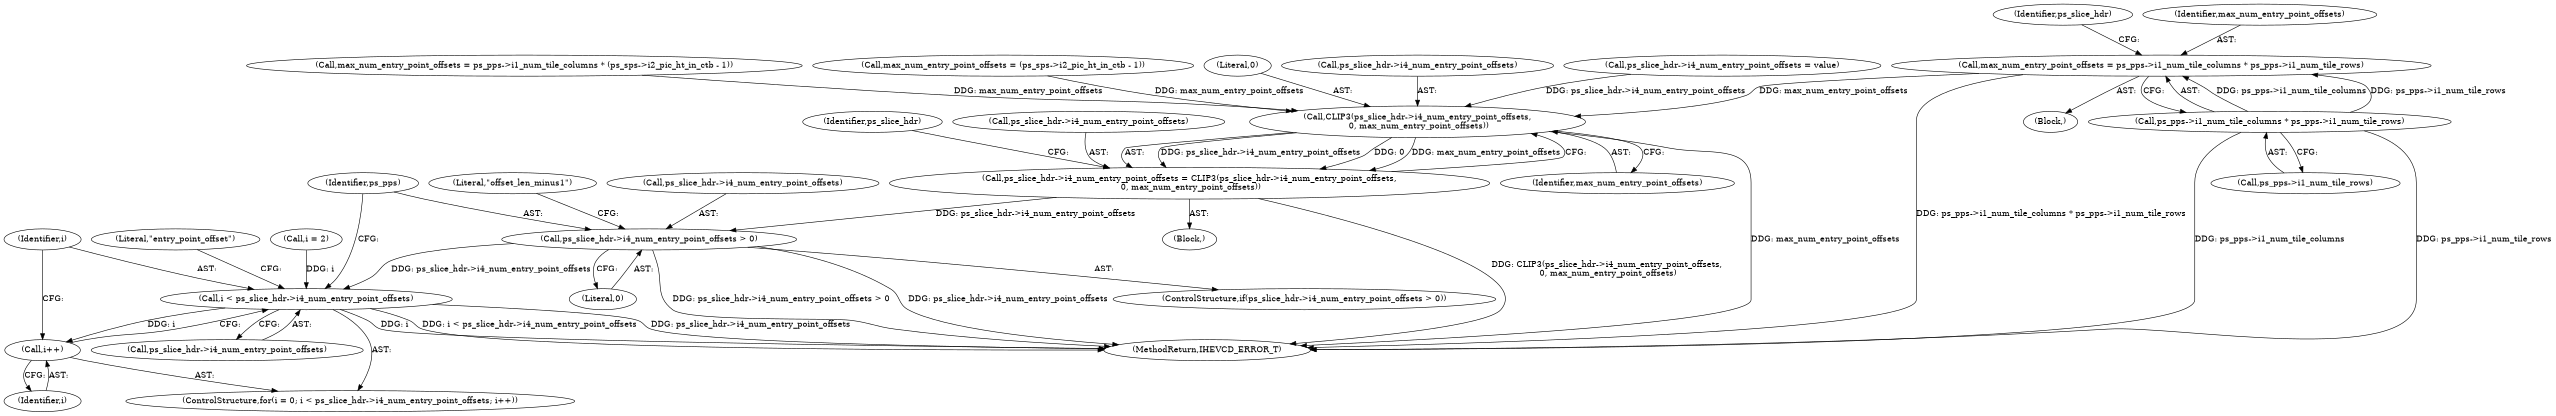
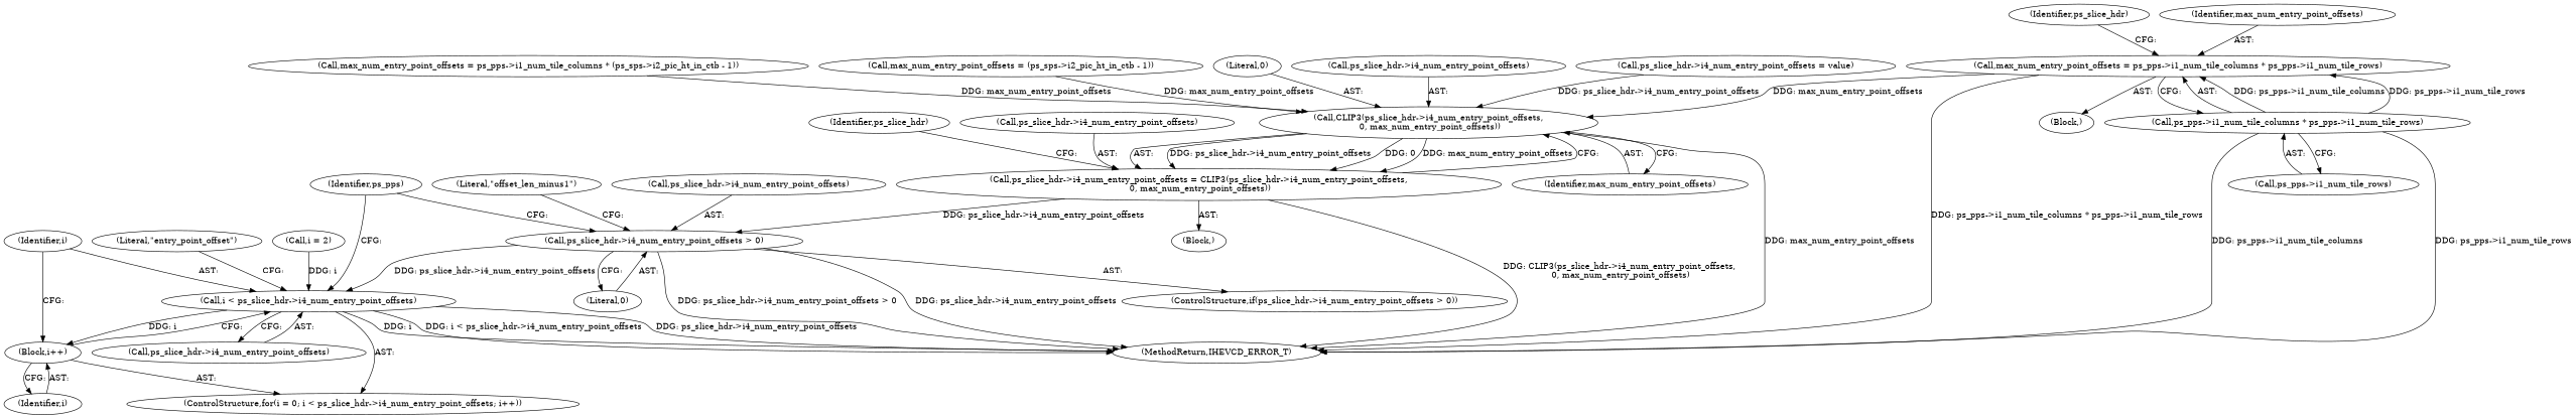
  digraph {
    n1 [label="(Call,max_num_entry_point_offsets = ps_pps->i1_num_tile_columns * ps_pps->i1_num_tile_rows)"]
    n2 [label="(Call,ps_pps->i1_num_tile_columns * ps_pps->i1_num_tile_rows)"]
    n3 [label="(Call,CLIP3(ps_slice_hdr->i4_num_entry_point_offsets,\n 0, max_num_entry_point_offsets))"]
    n4 [label="(MethodReturn,IHEVCD_ERROR_T)"]
    n5 [label="(Block,)"]
    n6 [label="(Call,ps_pps->i1_num_tile_rows)"]
    n7 [label="(Call,ps_slice_hdr->i4_num_entry_point_offsets = CLIP3(ps_slice_hdr->i4_num_entry_point_offsets,\n 0, max_num_entry_point_offsets))"]
    n8 [label="(Identifier,max_num_entry_point_offsets)"]
    n9 [label="(Call,ps_slice_hdr->i4_num_entry_point_offsets > 0)"]
    n10 [label="(Block,)"]
    n11 [label="(Call,i < ps_slice_hdr->i4_num_entry_point_offsets)"]
    n12 [label="(ControlStructure,if(ps_slice_hdr->i4_num_entry_point_offsets > 0))"]
    n13 [label="(Literal,0)"]
-   n14 [label="(Call,i++)"]
+   n14 [label="(Block,i++)"]
    n15 [label="(Call,ps_slice_hdr->i4_num_entry_point_offsets)"]
    n16 [label="(ControlStructure,for(i = 0; i < ps_slice_hdr->i4_num_entry_point_offsets; i++))"]
    n17 [label="(Identifier,i)"]
    n18 [label="(Call,max_num_entry_point_offsets = ps_pps->i1_num_tile_columns * (ps_sps->i2_pic_ht_in_ctb - 1))"]
    n19 [label="(Identifier,i)"]
    n20 [label="(Call,max_num_entry_point_offsets = (ps_sps->i2_pic_ht_in_ctb - 1))"]
    n21 [label="(Literal,0)"]
    n22 [label="(Identifier,ps_slice_hdr)"]
    n23 [label="(Call,ps_slice_hdr->i4_num_entry_point_offsets)"]
    n24 [label="(Identifier,max_num_entry_point_offsets)"]
    n25 [label="(Literal,\"entry_point_offset\")"]
    n26 [label="(Call,ps_slice_hdr->i4_num_entry_point_offsets = value)"]
    n27 [label="(Literal,\"offset_len_minus1\")"]
    n28 [label="(Call,i = 2)"]
    n29 [label="(Identifier,ps_slice_hdr)"]
    n30 [label="(Identifier,ps_pps)"]
    n31 [label="(Call,ps_slice_hdr->i4_num_entry_point_offsets)"]
    n32 [label="(Call,ps_slice_hdr->i4_num_entry_point_offsets)"]
    n1 -> n2 [label="CFG: "]
    n1 -> n3 [label="DDG: max_num_entry_point_offsets"]
    n1 -> n4 [label="DDG: ps_pps->i1_num_tile_columns * ps_pps->i1_num_tile_rows"]
    n1 -> n5 [label="AST: "]
    n2 -> n1 [label="AST: "]
    n2 -> n1 [label="DDG: ps_pps->i1_num_tile_columns"]
    n2 -> n1 [label="DDG: ps_pps->i1_num_tile_rows"]
    n2 -> n4 [label="DDG: ps_pps->i1_num_tile_columns"]
    n2 -> n4 [label="DDG: ps_pps->i1_num_tile_rows"]
    n2 -> n6 [label="CFG: "]
    n3 -> n4 [label="DDG: max_num_entry_point_offsets"]
    n3 -> n7 [label="AST: "]
    n3 -> n7 [label="DDG: ps_slice_hdr->i4_num_entry_point_offsets"]
    n3 -> n7 [label="DDG: 0"]
    n3 -> n7 [label="DDG: max_num_entry_point_offsets"]
    n3 -> n8 [label="CFG: "]
    n6 -> n2 [label="AST: "]
    n7 -> n3 [label="CFG: "]
    n7 -> n4 [label="DDG: CLIP3(ps_slice_hdr->i4_num_entry_point_offsets,\n 0, max_num_entry_point_offsets)"]
    n7 -> n9 [label="DDG: ps_slice_hdr->i4_num_entry_point_offsets"]
    n7 -> n10 [label="AST: "]
    n8 -> n3 [label="AST: "]
    n9 -> n4 [label="DDG: ps_slice_hdr->i4_num_entry_point_offsets > 0"]
    n9 -> n4 [label="DDG: ps_slice_hdr->i4_num_entry_point_offsets"]
    n9 -> n11 [label="DDG: ps_slice_hdr->i4_num_entry_point_offsets"]
    n9 -> n12 [label="AST: "]
    n9 -> n13 [label="CFG: "]
    n11 -> n4 [label="DDG: i"]
    n11 -> n4 [label="DDG: i < ps_slice_hdr->i4_num_entry_point_offsets"]
    n11 -> n4 [label="DDG: ps_slice_hdr->i4_num_entry_point_offsets"]
    n11 -> n14 [label="DDG: i"]
    n11 -> n15 [label="CFG: "]
    n11 -> n16 [label="AST: "]
    n13 -> n9 [label="AST: "]
    n14 -> n11 [label="CFG: "]
    n14 -> n16 [label="AST: "]
    n14 -> n17 [label="CFG: "]
    n15 -> n11 [label="AST: "]
    n17 -> n14 [label="AST: "]
    n18 -> n3 [label="DDG: max_num_entry_point_offsets"]
    n19 -> n11 [label="AST: "]
    n19 -> n14 [label="CFG: "]
    n20 -> n3 [label="DDG: max_num_entry_point_offsets"]
    n21 -> n3 [label="AST: "]
    n22 -> n1 [label="CFG: "]
    n23 -> n3 [label="AST: "]
    n24 -> n1 [label="AST: "]
    n25 -> n11 [label="CFG: "]
    n26 -> n3 [label="DDG: ps_slice_hdr->i4_num_entry_point_offsets"]
    n27 -> n9 [label="CFG: "]
    n28 -> n11 [label="DDG: i"]
    n29 -> n7 [label="CFG: "]
-   n30 -> n9 [label="AST: "]
+   n30 -> n9 [label="CFG: "]
    n30 -> n11 [label="CFG: "]
    n31 -> n7 [label="AST: "]
    n32 -> n9 [label="AST: "]
  }
